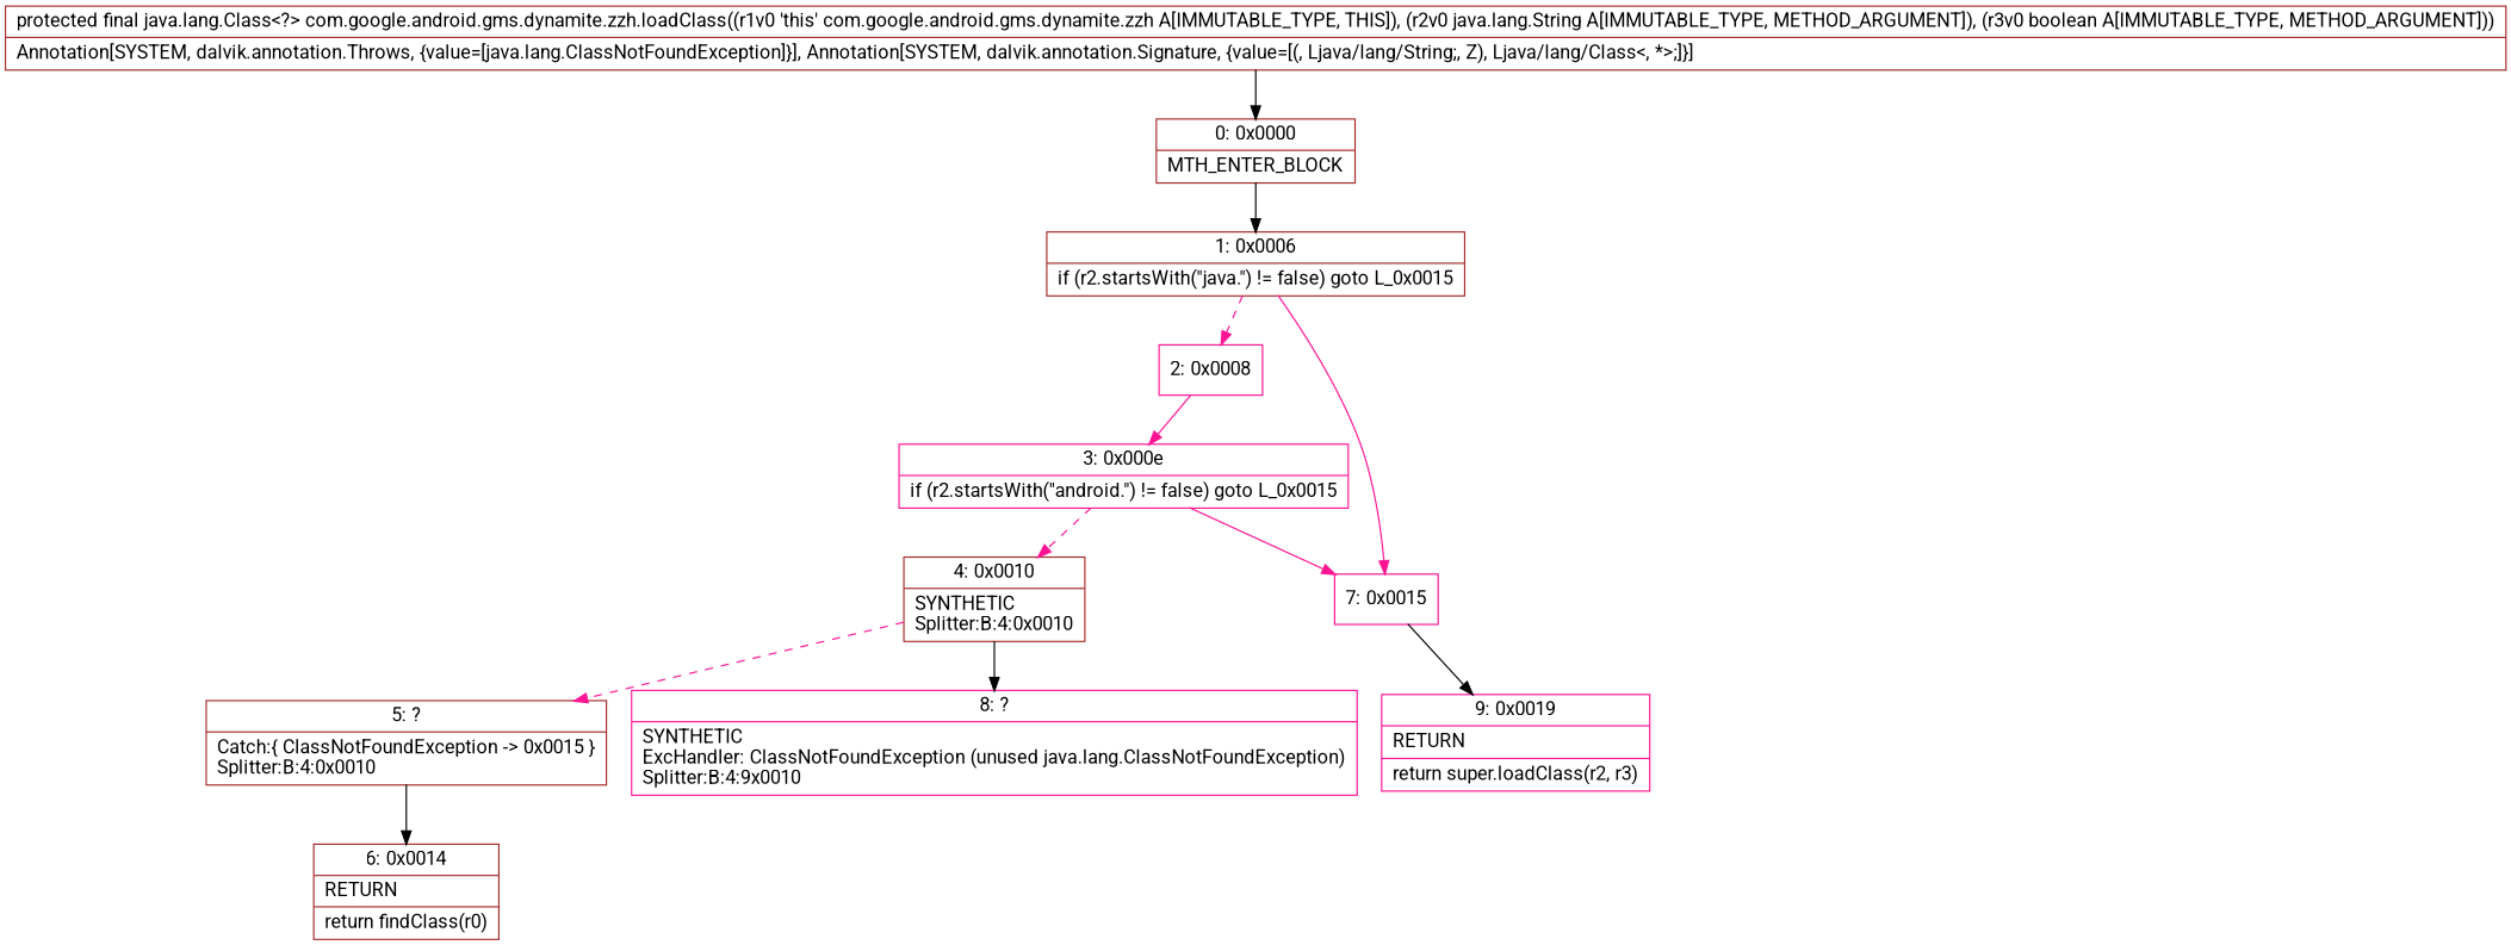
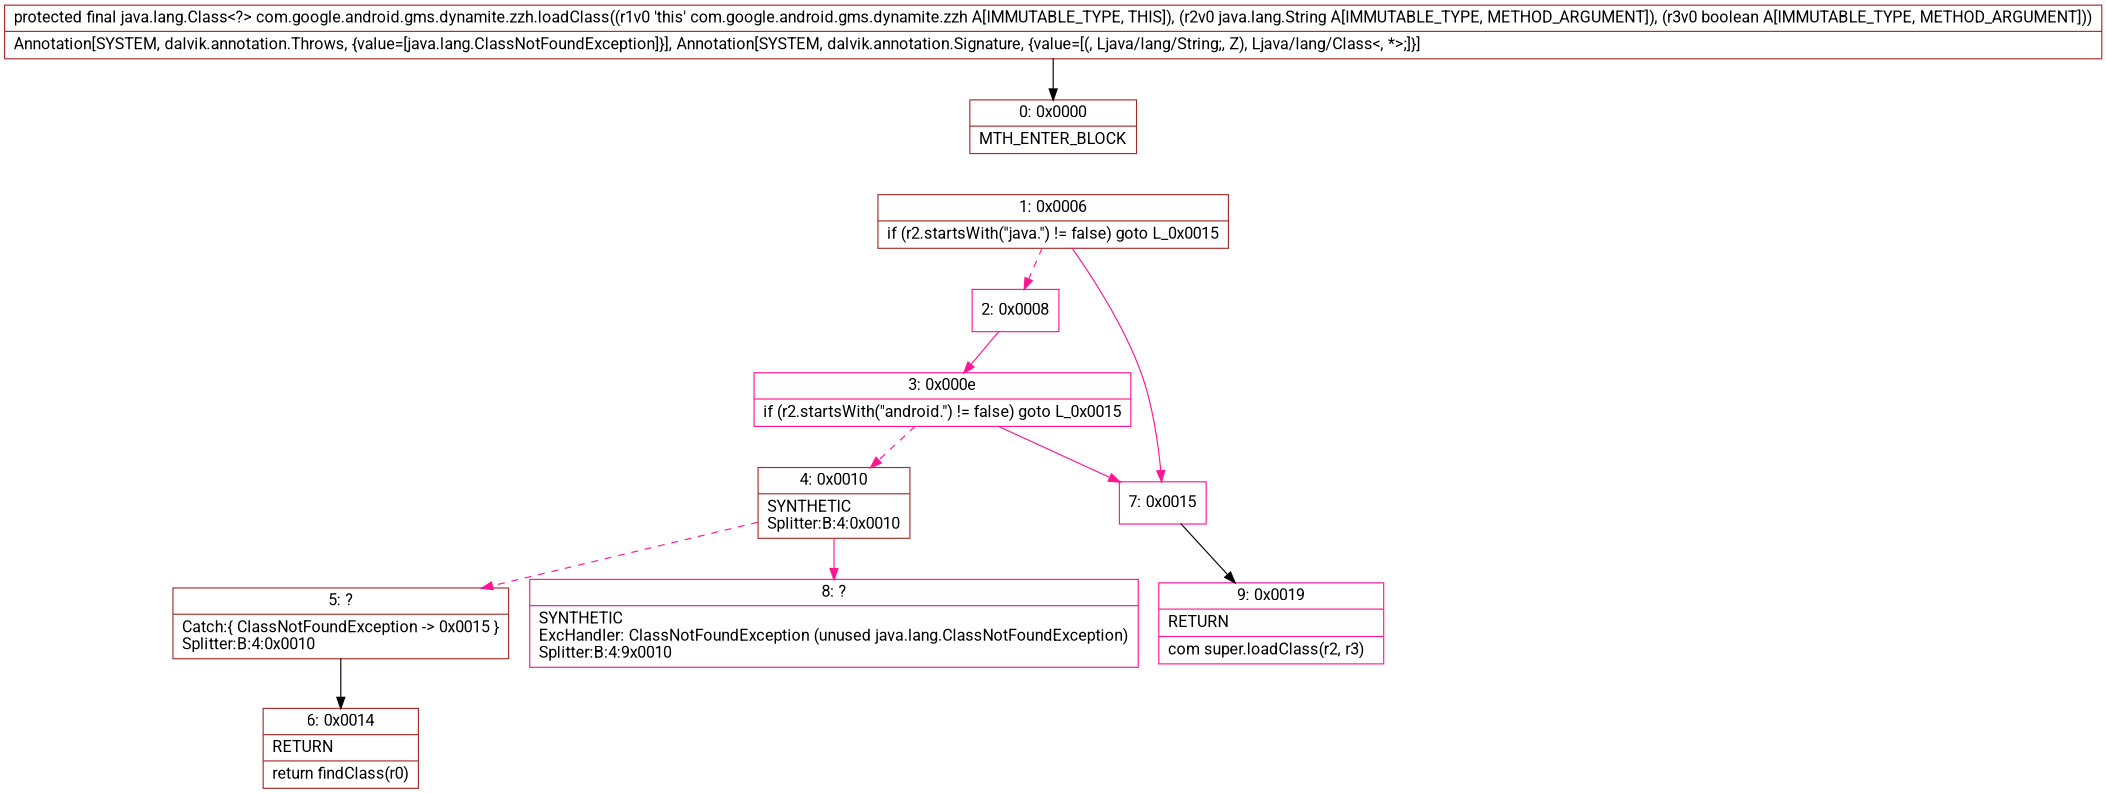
  digraph {
    fontname=Roboto
    node [color=brown fontname=Roboto shape=record]
    edge [color=deeppink fontname=Roboto]
    n1 [label="{0\:\ 0x0000|MTH_ENTER_BLOCK\l}"]
    n2 [label="{1\:\ 0x0006|if (r2.startsWith(\"java.\") != false) goto L_0x0015\l}"]
    n3 [color=deeppink label="{2\:\ 0x0008}"]
    n4 [color=deeppink label="{7\:\ 0x0015}"]
    n5 [color=deeppink label="{3\:\ 0x000e|if (r2.startsWith(\"android.\") != false) goto L_0x0015\l}"]
-   n6 [color=deeppink label="{9\:\ 0x0019|RETURN\l|return super.loadClass(r2, r3)\l}"]
+   n6 [color=deeppink label="{9\:\ 0x0019|RETURN\l|com super.loadClass(r2, r3)\l}"]
    n7 [label="{4\:\ 0x0010|SYNTHETIC\lSplitter:B:4:0x0010\l}"]
    n8 [label="{5\:\ ?|Catch:\{ ClassNotFoundException \-\> 0x0015 \}\lSplitter:B:4:0x0010\l}"]
    n9 [color=deeppink label="{8\:\ ?|SYNTHETIC\lExcHandler: ClassNotFoundException (unused java.lang.ClassNotFoundException)\lSplitter:B:4:9x0010\l}"]
    n10 [label="{6\:\ 0x0014|RETURN\l|return findClass(r0)\l}"]
    n11 [label="{protected final java.lang.Class\<?\> com.google.android.gms.dynamite.zzh.loadClass((r1v0 'this' com.google.android.gms.dynamite.zzh A[IMMUTABLE_TYPE, THIS]), (r2v0 java.lang.String A[IMMUTABLE_TYPE, METHOD_ARGUMENT]), (r3v0 boolean A[IMMUTABLE_TYPE, METHOD_ARGUMENT]))  | Annotation[SYSTEM, dalvik.annotation.Throws, \{value=[java.lang.ClassNotFoundException]\}], Annotation[SYSTEM, dalvik.annotation.Signature, \{value=[(, Ljava\/lang\/String;, Z), Ljava\/lang\/Class\<, *\>;]\}]\l}"]
-   n1 -> n2 [color=black]
    n2 -> n3 [style=dashed]
    n2 -> n4
    n3 -> n5
    n4 -> n6 [color=black]
    n5 -> n4
    n5 -> n7 [style=dashed]
    n7 -> n8 [style=dashed]
-   n7 -> n9 [color=black]
+   n7 -> n9
    n8 -> n10 [color=black]
    n11 -> n1 [color=black]
  }
